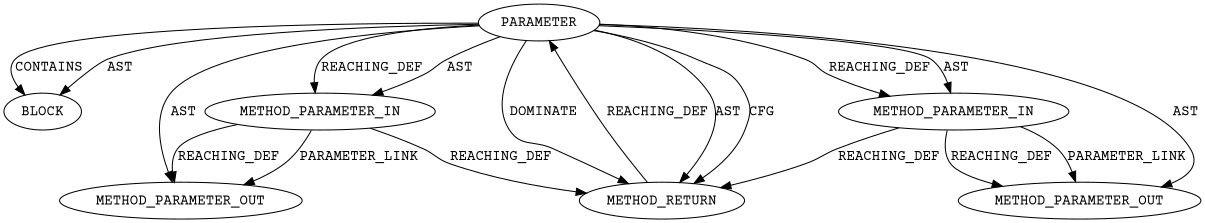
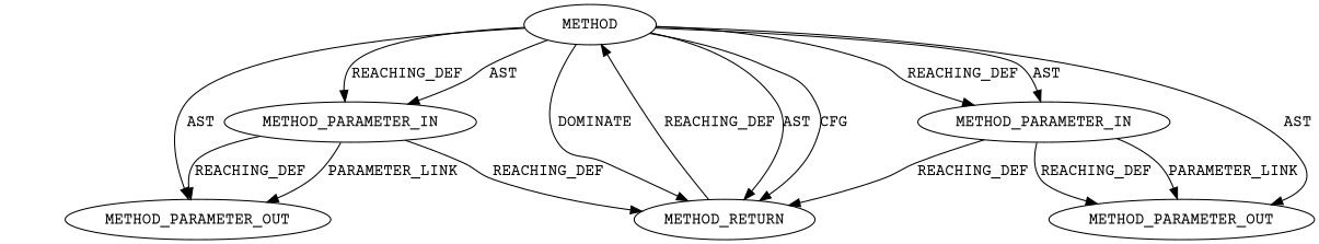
  digraph {
    fontname="Courier Prime"
    node [CODE="<empty>" ORDER=1 TYPE_FULL_NAME=ANY fontname="Courier Prime" EVALUATION_STRATEGY=BY_VALUE IS_VARIADIC=false]
    edge [fontname="Courier Prime"]
-   n1 [ARGUMENT_INDEX=1 label=BLOCK EVALUATION_STRATEGY="" IS_VARIADIC=""]
    n2 [CODE=p2 INDEX=2 NAME=p2 ORDER=2 label=METHOD_PARAMETER_IN]
    n3 [CODE=RET ORDER=2 label=METHOD_RETURN IS_VARIADIC=""]
    n4 [CODE=p2 INDEX=2 NAME=p2 ORDER=2 label=METHOD_PARAMETER_OUT]
-   n5 [AST_PARENT_FULL_NAME="<global>" AST_PARENT_TYPE=NAMESPACE_BLOCK FILENAME="<empty>" FULL_NAME=crypto_wait_req IS_EXTERNAL=true NAME=crypto_wait_req ORDER=0 label=PARAMETER TYPE_FULL_NAME="" EVALUATION_STRATEGY="" IS_VARIADIC=""]
+   n5 [AST_PARENT_FULL_NAME="<global>" AST_PARENT_TYPE=NAMESPACE_BLOCK FILENAME="<empty>" FULL_NAME=crypto_wait_req IS_EXTERNAL=true NAME=crypto_wait_req ORDER=0 label=METHOD TYPE_FULL_NAME="" EVALUATION_STRATEGY="" IS_VARIADIC=""]
    n6 [CODE=p1 INDEX=1 NAME=p1 label=METHOD_PARAMETER_IN]
    n7 [CODE=p1 INDEX=1 NAME=p1 label=METHOD_PARAMETER_OUT]
    n2 -> n3 [VARIABLE=p2 label=REACHING_DEF]
    n2 -> n4 [label=PARAMETER_LINK]
    n2 -> n4 [VARIABLE=p2 label=REACHING_DEF]
    n3 -> n5 [label=REACHING_DEF]
-   n5 -> n1 [label=CONTAINS]
-   n5 -> n1 [label=AST]
    n5 -> n2 [label=REACHING_DEF]
    n5 -> n2 [label=AST]
    n5 -> n3 [label=AST]
    n5 -> n3 [label=CFG]
    n5 -> n3 [label=DOMINATE]
    n5 -> n4 [label=AST]
    n5 -> n6 [label=REACHING_DEF]
    n5 -> n6 [label=AST]
    n5 -> n7 [label=AST]
    n6 -> n3 [VARIABLE=p1 label=REACHING_DEF]
    n6 -> n7 [label=PARAMETER_LINK]
    n6 -> n7 [VARIABLE=p1 label=REACHING_DEF]
  }
